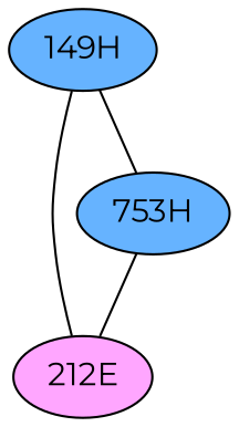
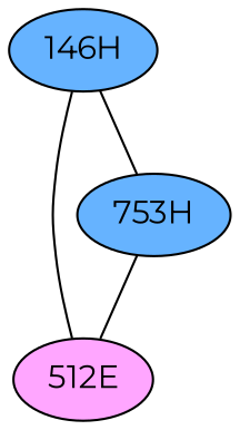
  graph {
    fontname=Montserrat
    node [fillcolor="#66B3FF" fontname=Montserrat style=radial]
    edge [fontname=Montserrat penwidth=1]
-   "212E" [fillcolor="#FFA6FF"]
-   "149H"
+   "212E" [fillcolor="#FFA6FF" label="512E"]
+   "149H" [label="146H"]
    n3 [label="753H"]
    "149H" -- "212E"
    "149H" -- n3
    n3 -- "212E"
  }
